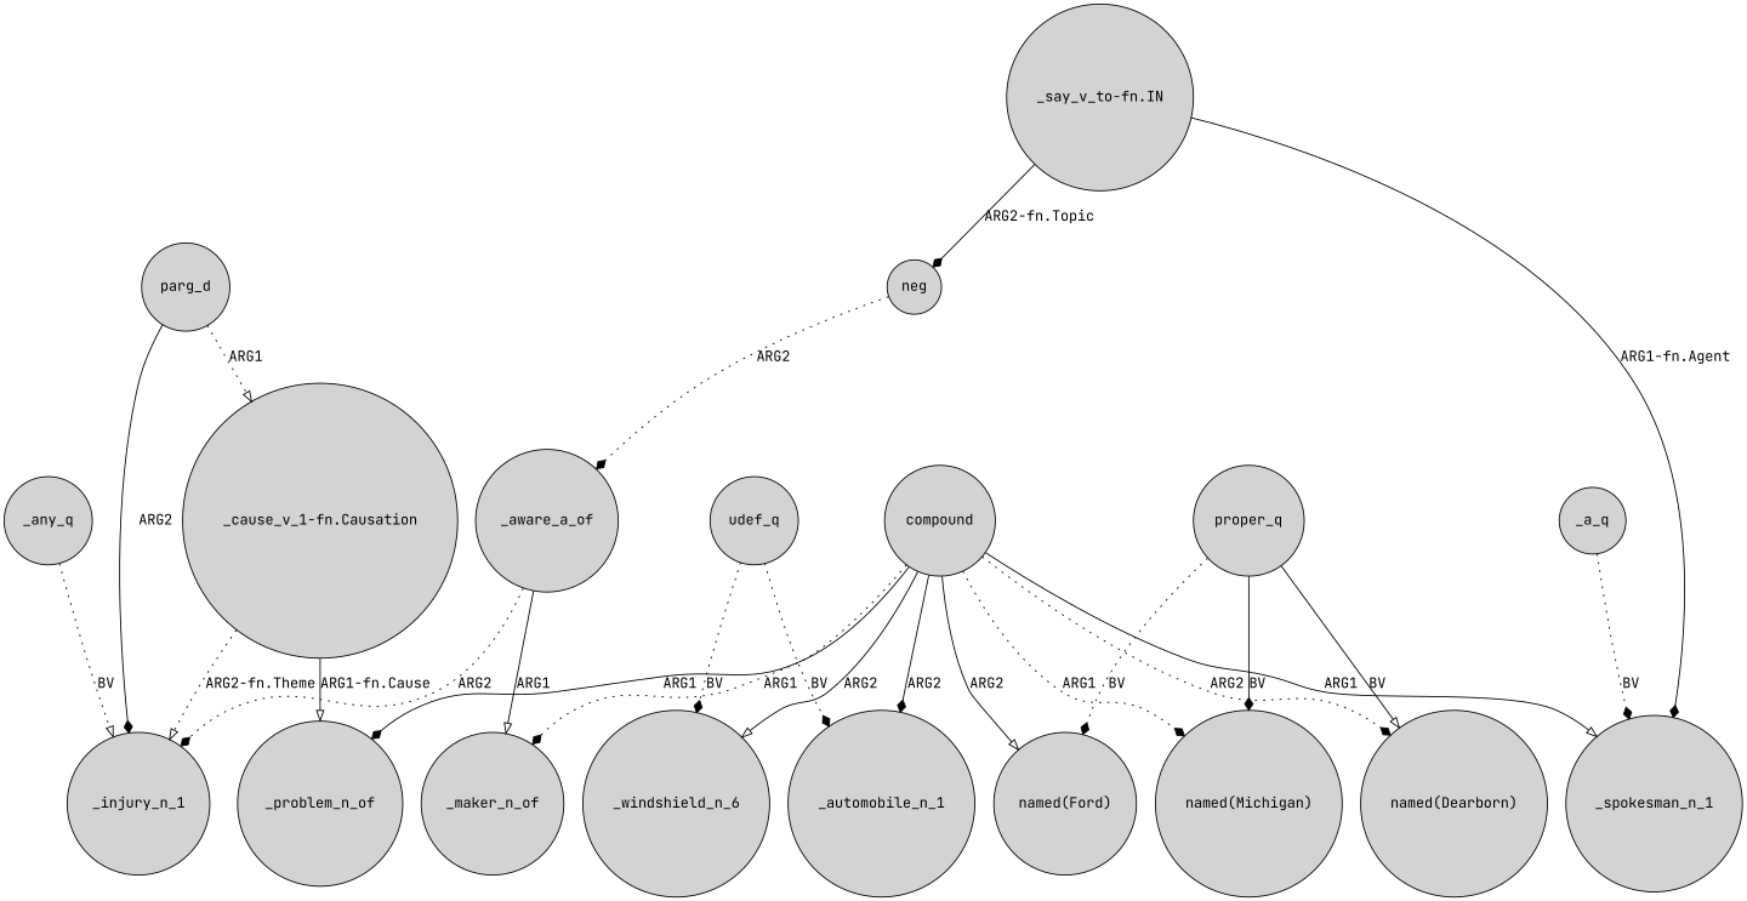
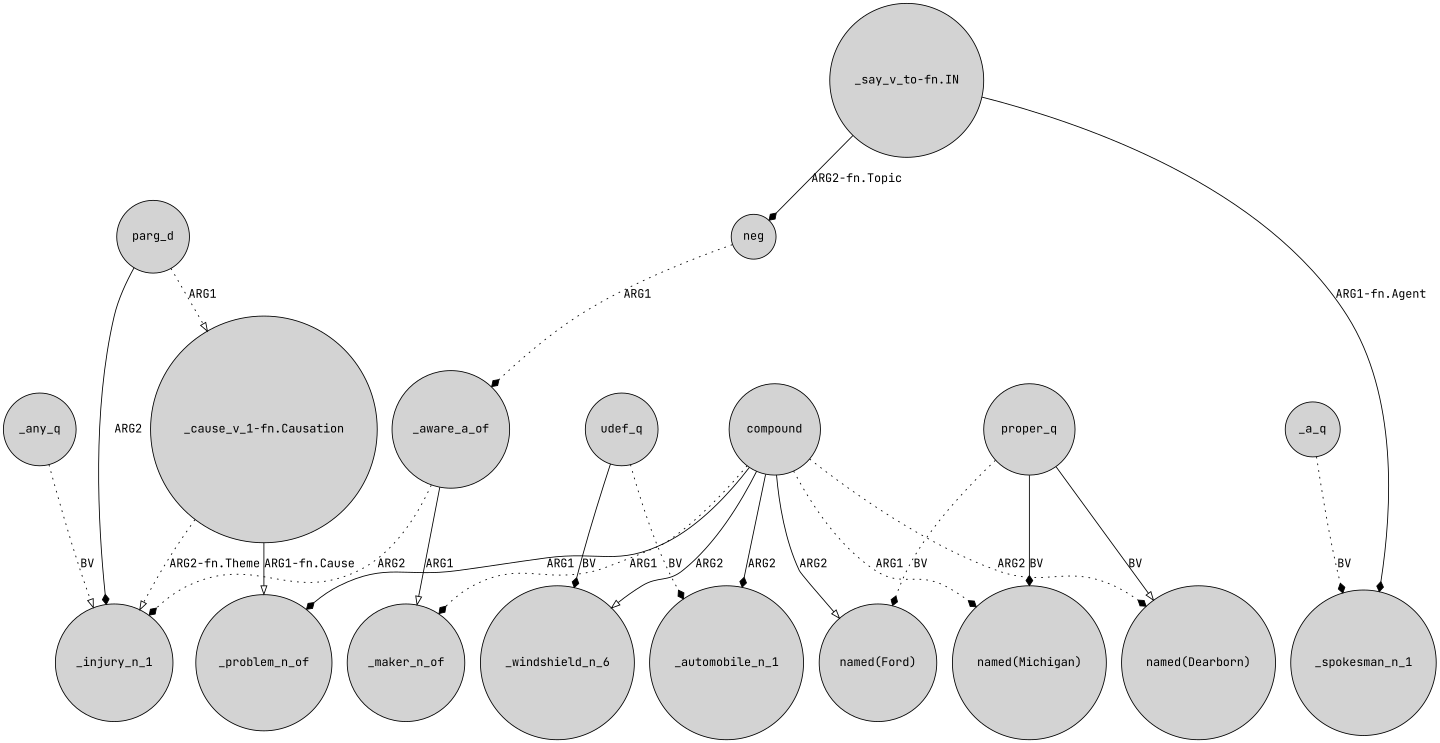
  digraph {
    fontname="JetBrains Mono"
    node [fontname="JetBrains Mono" shape=circle style=filled]
    edge [arrowhead=diamond fontname="JetBrains Mono" style=dotted]
    "_cause_v_1-fn.Causation"
    _injury_n_1
    _problem_n_of
    compound
    n5 [label=_windshield_n_6]
    _automobile_n_1
    _maker_n_of
    _spokesman_n_1
    "named(Michigan)"
    "named(Dearborn)"
    "named(Ford)"
    udef_q
    "_say_v_to-fn.IN"
    neg
    _aware_a_of
    parg_d
    proper_q
    _any_q
    _a_q
    "_cause_v_1-fn.Causation" -> _injury_n_1 [arrowhead=onormal label="ARG2-fn.Theme"]
    "_cause_v_1-fn.Causation" -> _problem_n_of [arrowhead=onormal label="ARG1-fn.Cause" style=solid]
    compound -> _problem_n_of [label=ARG1 style=solid]
    compound -> n5 [arrowhead=onormal label=ARG2 style=solid]
    compound -> _automobile_n_1 [label=ARG2 style=solid]
    compound -> _maker_n_of [label=ARG1]
-   compound -> _spokesman_n_1 [arrowhead=onormal label=ARG1 style=solid]
    compound -> "named(Michigan)" [label=ARG1]
    compound -> "named(Dearborn)" [label=ARG2]
    compound -> "named(Ford)" [arrowhead=onormal label=ARG2 style=solid]
-   udef_q -> n5 [label=BV]
+   udef_q -> n5 [label=BV style=solid]
    udef_q -> _automobile_n_1 [label=BV]
    "_say_v_to-fn.IN" -> _spokesman_n_1 [label="ARG1-fn.Agent" style=solid]
    "_say_v_to-fn.IN" -> neg [label="ARG2-fn.Topic" style=solid]
-   neg -> _aware_a_of [label=ARG2]
+   neg -> _aware_a_of [label=ARG1]
    _aware_a_of -> _injury_n_1 [label=ARG2]
    _aware_a_of -> _maker_n_of [arrowhead=onormal label=ARG1 style=solid]
    parg_d -> "_cause_v_1-fn.Causation" [arrowhead=onormal label=ARG1]
    parg_d -> _injury_n_1 [label=ARG2 style=solid]
    proper_q -> "named(Michigan)" [label=BV style=solid]
    proper_q -> "named(Dearborn)" [arrowhead=onormal label=BV style=solid]
    proper_q -> "named(Ford)" [label=BV]
    _any_q -> _injury_n_1 [arrowhead=onormal label=BV]
    _a_q -> _spokesman_n_1 [label=BV]
  }
